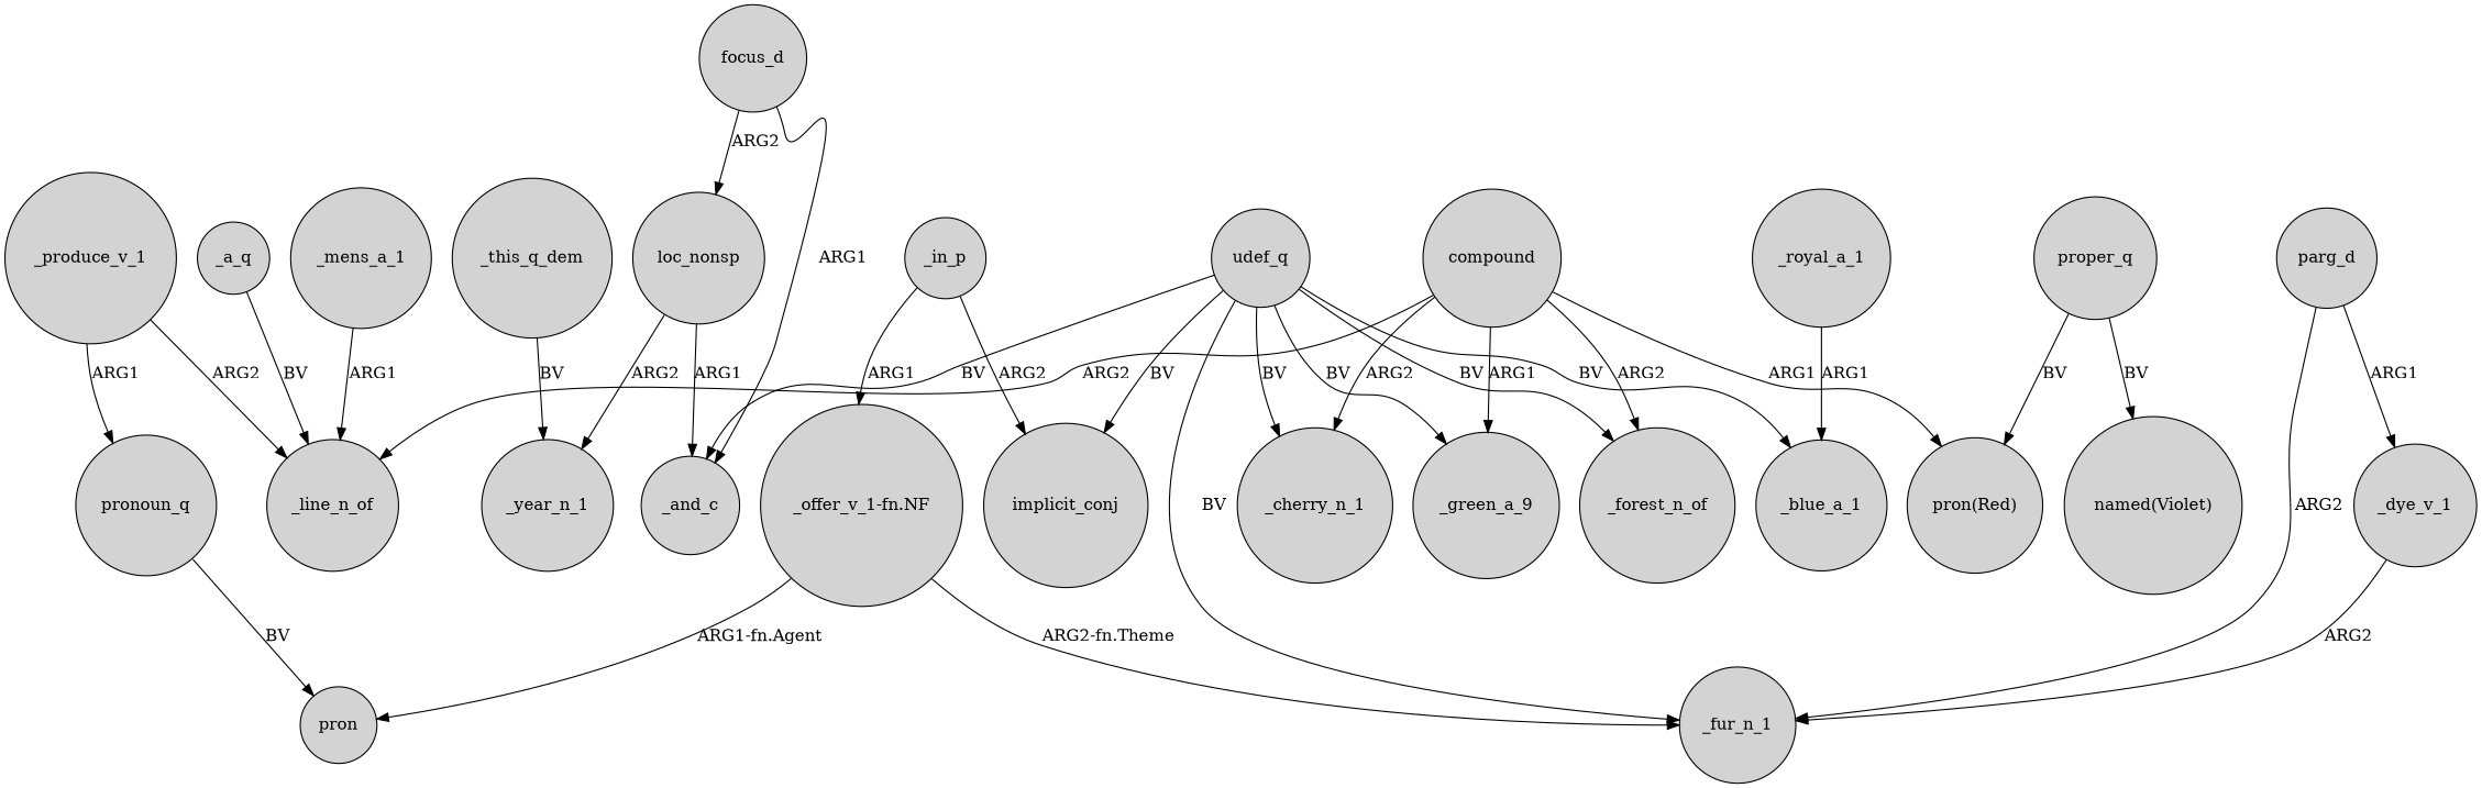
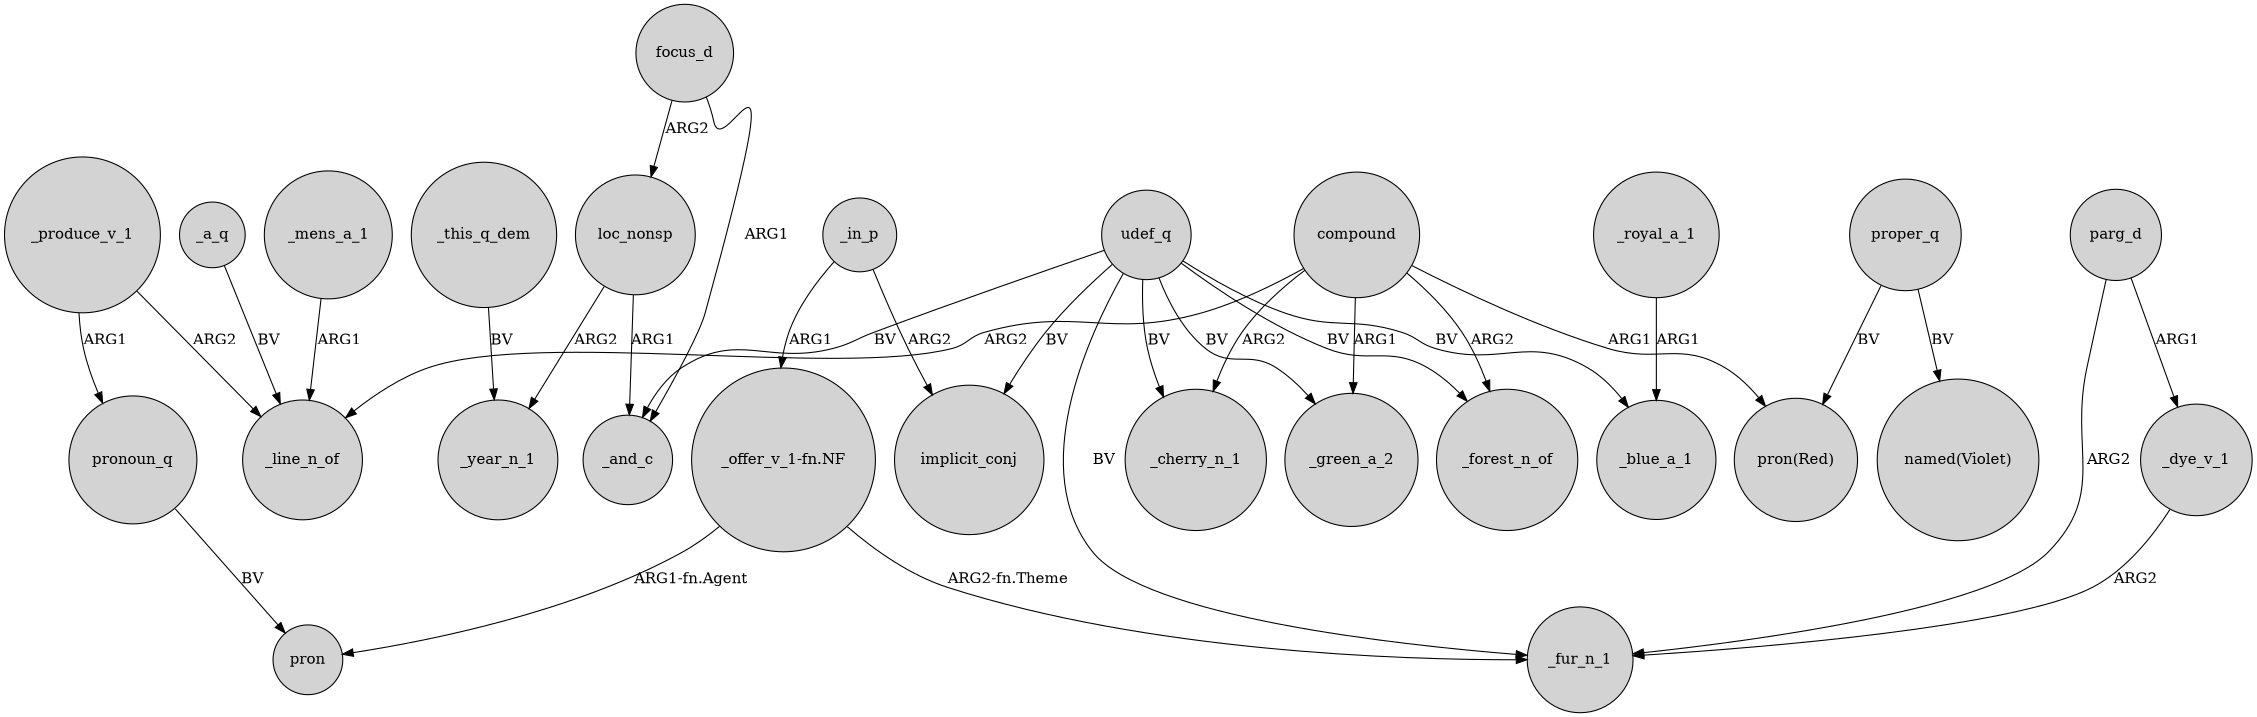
  digraph {
    node [shape=circle style=filled]
    loc_nonsp
    _and_c
    _year_n_1
    compound
    _line_n_of
    n6 [label="pron(Red)"]
-   _green_a_2 [label=_green_a_9]
+   _green_a_2
    _forest_n_of
    _cherry_n_1
    focus_d
    _in_p
    "_offer_v_1-fn.NF"
    implicit_conj
    _fur_n_1
    pron
    _produce_v_1
    pronoun_q
    udef_q
    _blue_a_1
    parg_d
    _dye_v_1
    _this_q_dem
    proper_q
    "named(Violet)"
    _a_q
    _mens_a_1
    _royal_a_1
    loc_nonsp -> _and_c [label=ARG1]
    loc_nonsp -> _year_n_1 [label=ARG2]
    compound -> _line_n_of [label=ARG2]
    compound -> n6 [label=ARG1]
    compound -> _green_a_2 [label=ARG1]
    compound -> _forest_n_of [label=ARG2]
    compound -> _cherry_n_1 [label=ARG2]
    focus_d -> loc_nonsp [label=ARG2]
    focus_d -> _and_c [label=ARG1]
    _in_p -> "_offer_v_1-fn.NF" [label=ARG1]
    _in_p -> implicit_conj [label=ARG2]
    "_offer_v_1-fn.NF" -> _fur_n_1 [label="ARG2-fn.Theme"]
    "_offer_v_1-fn.NF" -> pron [label="ARG1-fn.Agent"]
    _produce_v_1 -> _line_n_of [label=ARG2]
    _produce_v_1 -> pronoun_q [label=ARG1]
    pronoun_q -> pron [label=BV]
    udef_q -> _and_c [label=BV]
    udef_q -> _green_a_2 [label=BV]
    udef_q -> _forest_n_of [label=BV]
    udef_q -> _cherry_n_1 [label=BV]
    udef_q -> implicit_conj [label=BV]
    udef_q -> _fur_n_1 [label=BV]
    udef_q -> _blue_a_1 [label=BV]
    parg_d -> _fur_n_1 [label=ARG2]
    parg_d -> _dye_v_1 [label=ARG1]
    _dye_v_1 -> _fur_n_1 [label=ARG2]
    _this_q_dem -> _year_n_1 [label=BV]
    proper_q -> n6 [label=BV]
    proper_q -> "named(Violet)" [label=BV]
    _a_q -> _line_n_of [label=BV]
    _mens_a_1 -> _line_n_of [label=ARG1]
    _royal_a_1 -> _blue_a_1 [label=ARG1]
  }
